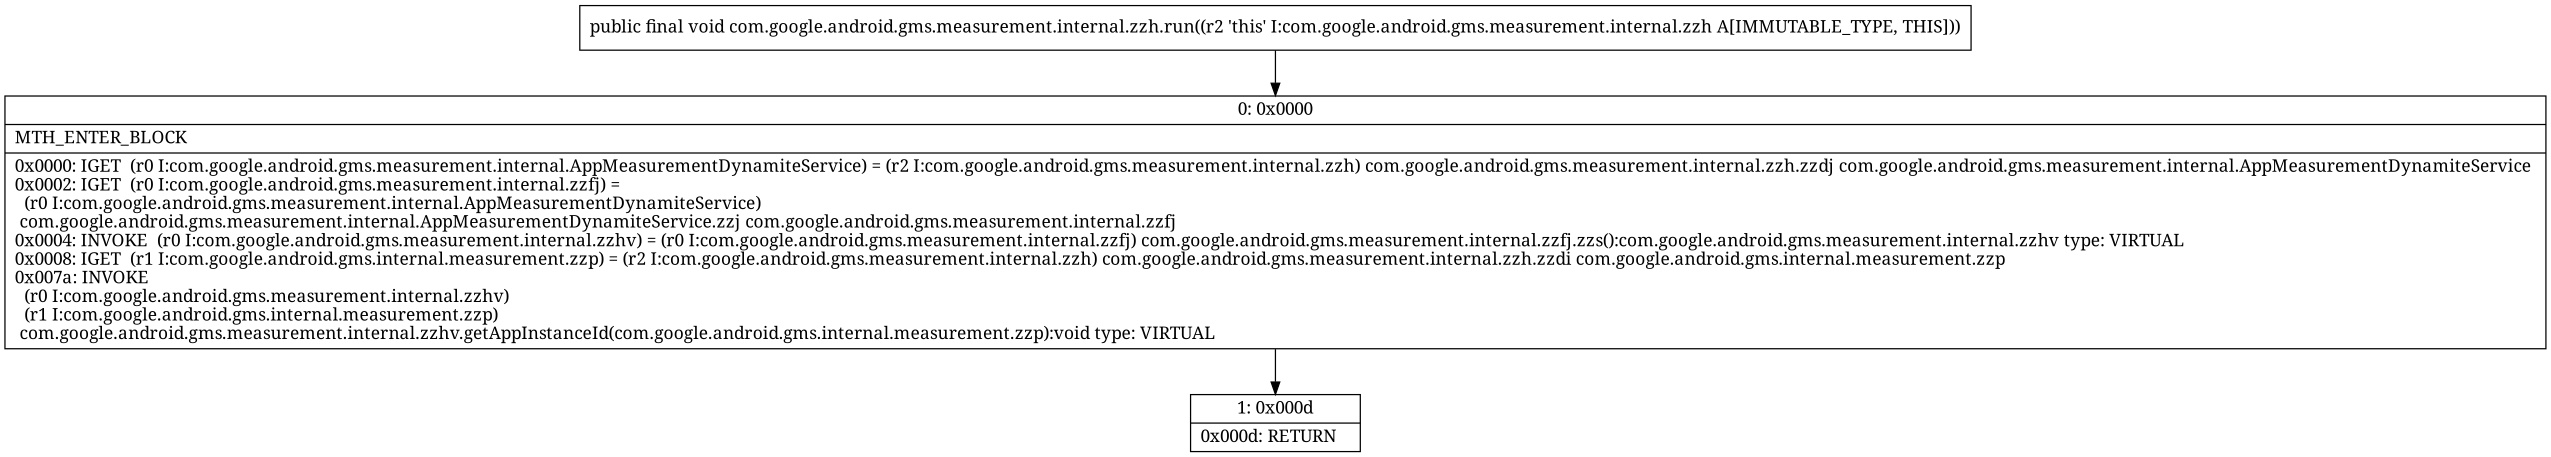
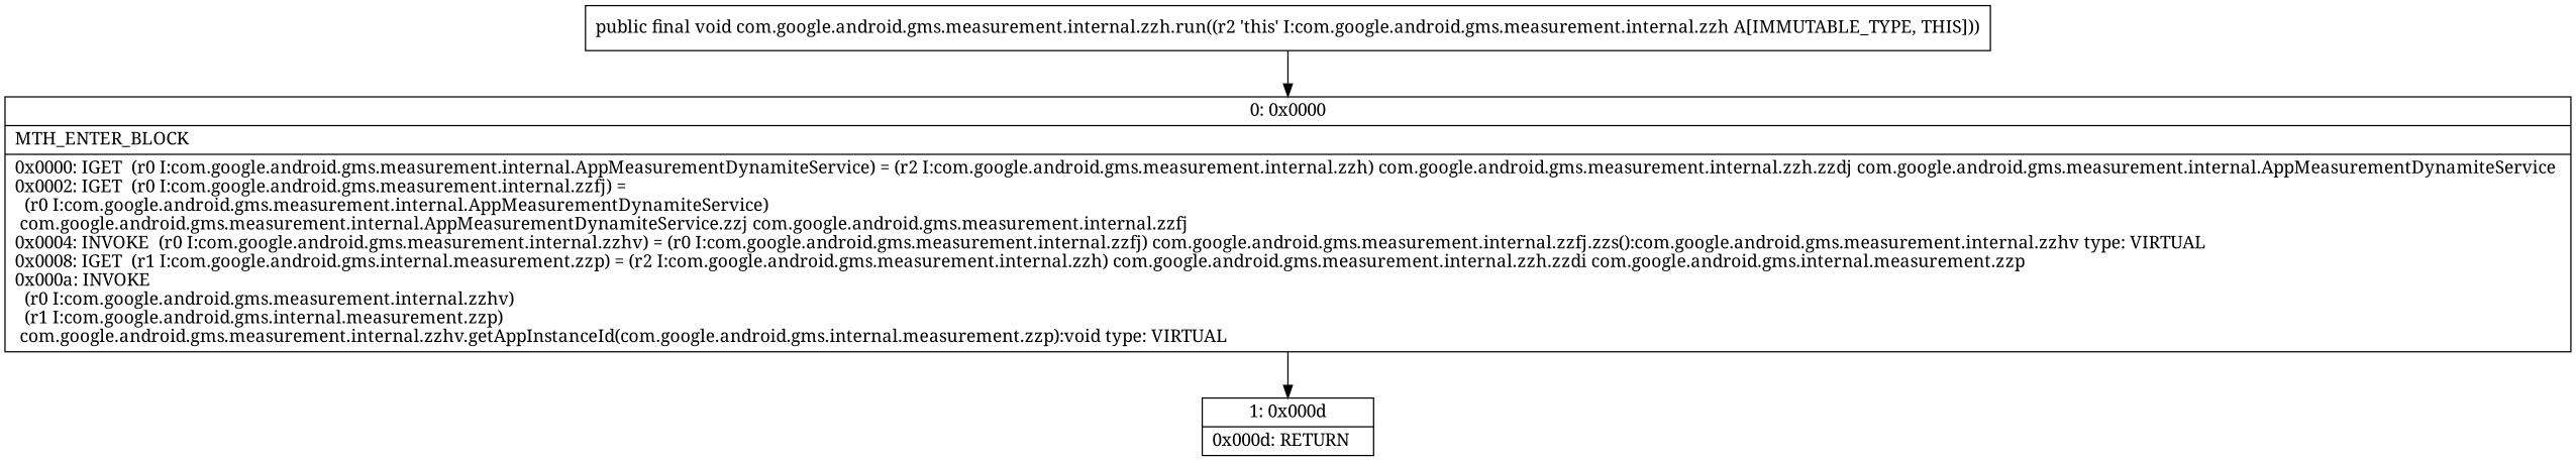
  digraph {
    fontname="Noto Serif"
    node [shape=record fontname="Noto Serif"]
    edge [fontname="Noto Serif"]
-   n1 [label="{0\:\ 0x0000|MTH_ENTER_BLOCK\l|0x0000: IGET  (r0 I:com.google.android.gms.measurement.internal.AppMeasurementDynamiteService) = (r2 I:com.google.android.gms.measurement.internal.zzh) com.google.android.gms.measurement.internal.zzh.zzdj com.google.android.gms.measurement.internal.AppMeasurementDynamiteService \l0x0002: IGET  (r0 I:com.google.android.gms.measurement.internal.zzfj) = \l  (r0 I:com.google.android.gms.measurement.internal.AppMeasurementDynamiteService)\l com.google.android.gms.measurement.internal.AppMeasurementDynamiteService.zzj com.google.android.gms.measurement.internal.zzfj \l0x0004: INVOKE  (r0 I:com.google.android.gms.measurement.internal.zzhv) = (r0 I:com.google.android.gms.measurement.internal.zzfj) com.google.android.gms.measurement.internal.zzfj.zzs():com.google.android.gms.measurement.internal.zzhv type: VIRTUAL \l0x0008: IGET  (r1 I:com.google.android.gms.internal.measurement.zzp) = (r2 I:com.google.android.gms.measurement.internal.zzh) com.google.android.gms.measurement.internal.zzh.zzdi com.google.android.gms.internal.measurement.zzp \l0x007a: INVOKE  \l  (r0 I:com.google.android.gms.measurement.internal.zzhv)\l  (r1 I:com.google.android.gms.internal.measurement.zzp)\l com.google.android.gms.measurement.internal.zzhv.getAppInstanceId(com.google.android.gms.internal.measurement.zzp):void type: VIRTUAL \l}"]
+   n1 [label="{0\:\ 0x0000|MTH_ENTER_BLOCK\l|0x0000: IGET  (r0 I:com.google.android.gms.measurement.internal.AppMeasurementDynamiteService) = (r2 I:com.google.android.gms.measurement.internal.zzh) com.google.android.gms.measurement.internal.zzh.zzdj com.google.android.gms.measurement.internal.AppMeasurementDynamiteService \l0x0002: IGET  (r0 I:com.google.android.gms.measurement.internal.zzfj) = \l  (r0 I:com.google.android.gms.measurement.internal.AppMeasurementDynamiteService)\l com.google.android.gms.measurement.internal.AppMeasurementDynamiteService.zzj com.google.android.gms.measurement.internal.zzfj \l0x0004: INVOKE  (r0 I:com.google.android.gms.measurement.internal.zzhv) = (r0 I:com.google.android.gms.measurement.internal.zzfj) com.google.android.gms.measurement.internal.zzfj.zzs():com.google.android.gms.measurement.internal.zzhv type: VIRTUAL \l0x0008: IGET  (r1 I:com.google.android.gms.internal.measurement.zzp) = (r2 I:com.google.android.gms.measurement.internal.zzh) com.google.android.gms.measurement.internal.zzh.zzdi com.google.android.gms.internal.measurement.zzp \l0x000a: INVOKE  \l  (r0 I:com.google.android.gms.measurement.internal.zzhv)\l  (r1 I:com.google.android.gms.internal.measurement.zzp)\l com.google.android.gms.measurement.internal.zzhv.getAppInstanceId(com.google.android.gms.internal.measurement.zzp):void type: VIRTUAL \l}"]
    n2 [label="{1\:\ 0x000d|0x000d: RETURN   \l}"]
    n3 [label="{public final void com.google.android.gms.measurement.internal.zzh.run((r2 'this' I:com.google.android.gms.measurement.internal.zzh A[IMMUTABLE_TYPE, THIS])) }"]
    n1 -> n2
    n3 -> n1
  }
